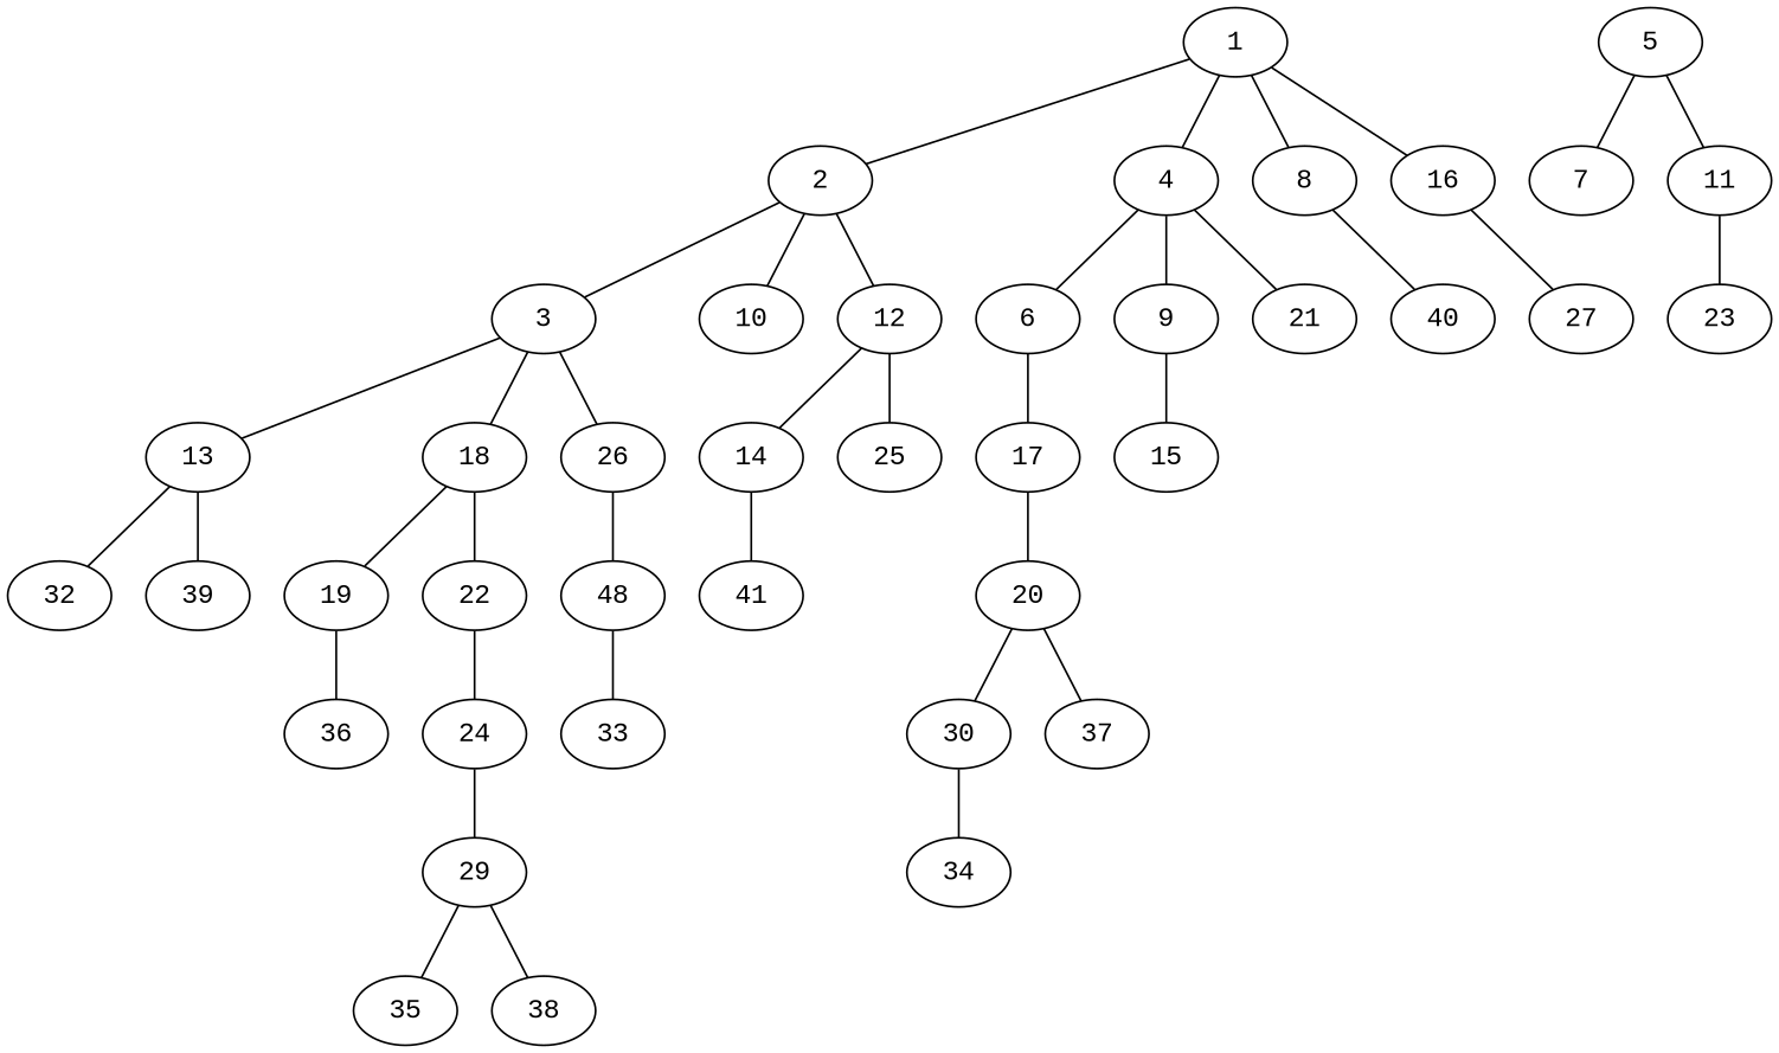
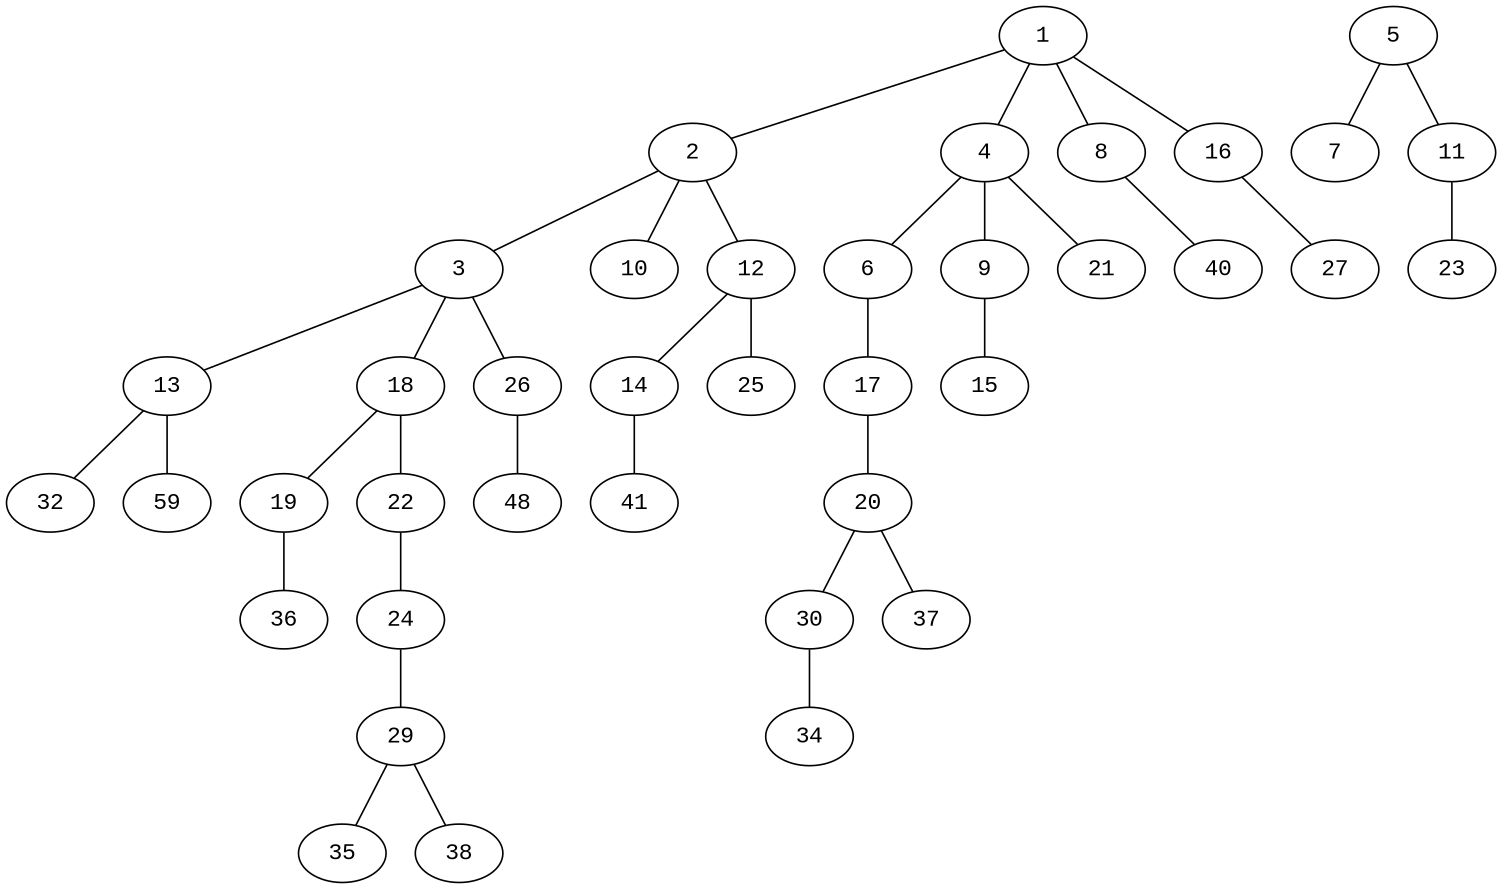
  graph {
    fontname="Liberation Mono"
    node [fontname="Liberation Mono"]
    edge [fontname="Liberation Mono"]
    1
    2
    4
    8
    16
    3
    10
    12
    6
    9
    21
    40
    27
    13
    18
    26
    5
    7
    11
    14
    25
    n22 [label=41]
    17
    15
    32
-   39
+   39 [label=59]
    19
    22
    n29 [label=48]
    23
    36
    24
-   33
    20
    30
    37
    34
    29
    35
    38
    1 -- 2
    1 -- 4
    1 -- 8
    1 -- 16
    2 -- 3
    2 -- 10
    2 -- 12
    4 -- 6
    4 -- 9
    4 -- 21
    8 -- 40
    16 -- 27
    3 -- 13
    3 -- 18
    3 -- 26
    12 -- 14
    12 -- 25
    6 -- 17
    9 -- 15
    13 -- 32
    13 -- 39
    18 -- 19
    18 -- 22
    26 -- n29
    5 -- 7
    5 -- 11
    11 -- 23
    14 -- n22
    17 -- 20
    19 -- 36
    22 -- 24
-   n29 -- 33
    24 -- 29
    20 -- 30
    20 -- 37
    30 -- 34
    29 -- 35
    29 -- 38
  }
